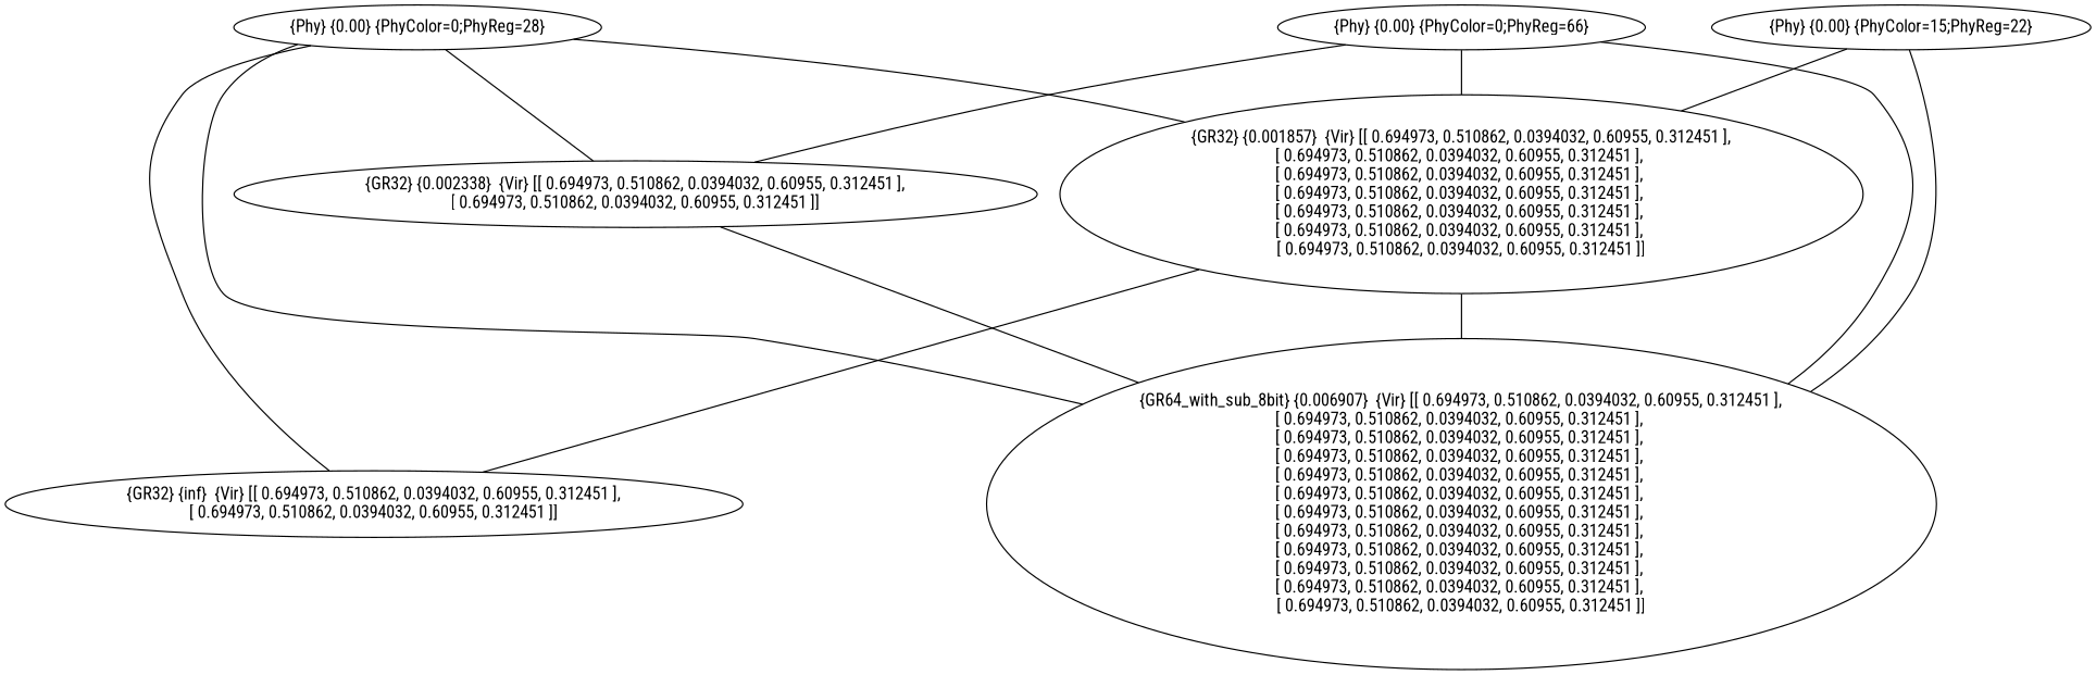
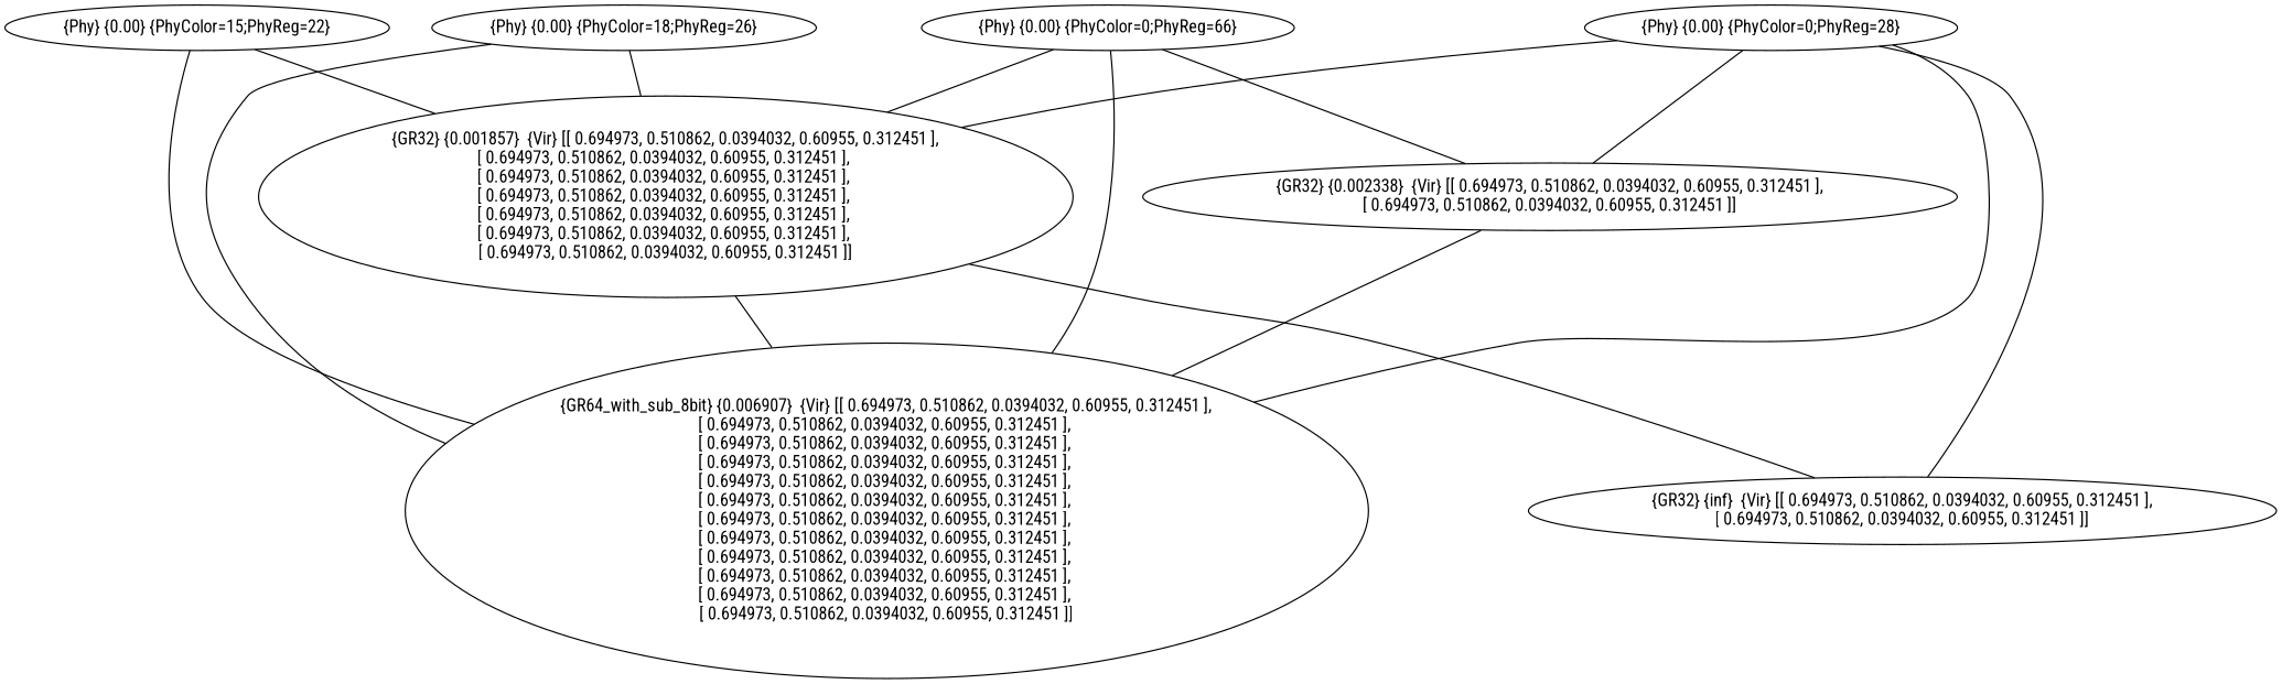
  graph {
    FileName="/home/venkat/IF-DV/Rohit/regAlloc/ML-Register-Allocation/sample/data/fibonaccidevS/level-O0-llfiles/fib.ll"
    Function=fib
    Registers=164
    fontname="Roboto Condensed"
    node [fontname="Roboto Condensed"]
    edge [fontname="Roboto Condensed"]
    n1 [label=" {Phy} {0.00} {PhyColor=15;PhyReg=22} "]
    n2 [label=" {GR32} {0.001857}  {Vir} [[ 0.694973, 0.510862, 0.0394032, 0.60955, 0.312451 ], \n[ 0.694973, 0.510862, 0.0394032, 0.60955, 0.312451 ], \n[ 0.694973, 0.510862, 0.0394032, 0.60955, 0.312451 ], \n[ 0.694973, 0.510862, 0.0394032, 0.60955, 0.312451 ], \n[ 0.694973, 0.510862, 0.0394032, 0.60955, 0.312451 ], \n[ 0.694973, 0.510862, 0.0394032, 0.60955, 0.312451 ], \n[ 0.694973, 0.510862, 0.0394032, 0.60955, 0.312451 ]]"]
    n3 [label=" {GR64_with_sub_8bit} {0.006907}  {Vir} [[ 0.694973, 0.510862, 0.0394032, 0.60955, 0.312451 ], \n[ 0.694973, 0.510862, 0.0394032, 0.60955, 0.312451 ], \n[ 0.694973, 0.510862, 0.0394032, 0.60955, 0.312451 ], \n[ 0.694973, 0.510862, 0.0394032, 0.60955, 0.312451 ], \n[ 0.694973, 0.510862, 0.0394032, 0.60955, 0.312451 ], \n[ 0.694973, 0.510862, 0.0394032, 0.60955, 0.312451 ], \n[ 0.694973, 0.510862, 0.0394032, 0.60955, 0.312451 ], \n[ 0.694973, 0.510862, 0.0394032, 0.60955, 0.312451 ], \n[ 0.694973, 0.510862, 0.0394032, 0.60955, 0.312451 ], \n[ 0.694973, 0.510862, 0.0394032, 0.60955, 0.312451 ], \n[ 0.694973, 0.510862, 0.0394032, 0.60955, 0.312451 ], \n[ 0.694973, 0.510862, 0.0394032, 0.60955, 0.312451 ]]"]
    n4 [label=" {GR32} {inf}  {Vir} [[ 0.694973, 0.510862, 0.0394032, 0.60955, 0.312451 ], \n[ 0.694973, 0.510862, 0.0394032, 0.60955, 0.312451 ]]"]
+   n5 [label=" {Phy} {0.00} {PhyColor=18;PhyReg=26} "]
    n6 [label=" {Phy} {0.00} {PhyColor=0;PhyReg=28} "]
    n7 [label=" {GR32} {0.002338}  {Vir} [[ 0.694973, 0.510862, 0.0394032, 0.60955, 0.312451 ], \n[ 0.694973, 0.510862, 0.0394032, 0.60955, 0.312451 ]]"]
    n8 [label=" {Phy} {0.00} {PhyColor=0;PhyReg=66} "]
    n1 -- n2
    n1 -- n3
    n2 -- n3
    n2 -- n4
+   n5 -- n2
+   n5 -- n3
    n6 -- n2
    n6 -- n3
    n6 -- n4
    n6 -- n7
    n7 -- n3
    n8 -- n2
    n8 -- n3
    n8 -- n7
  }
